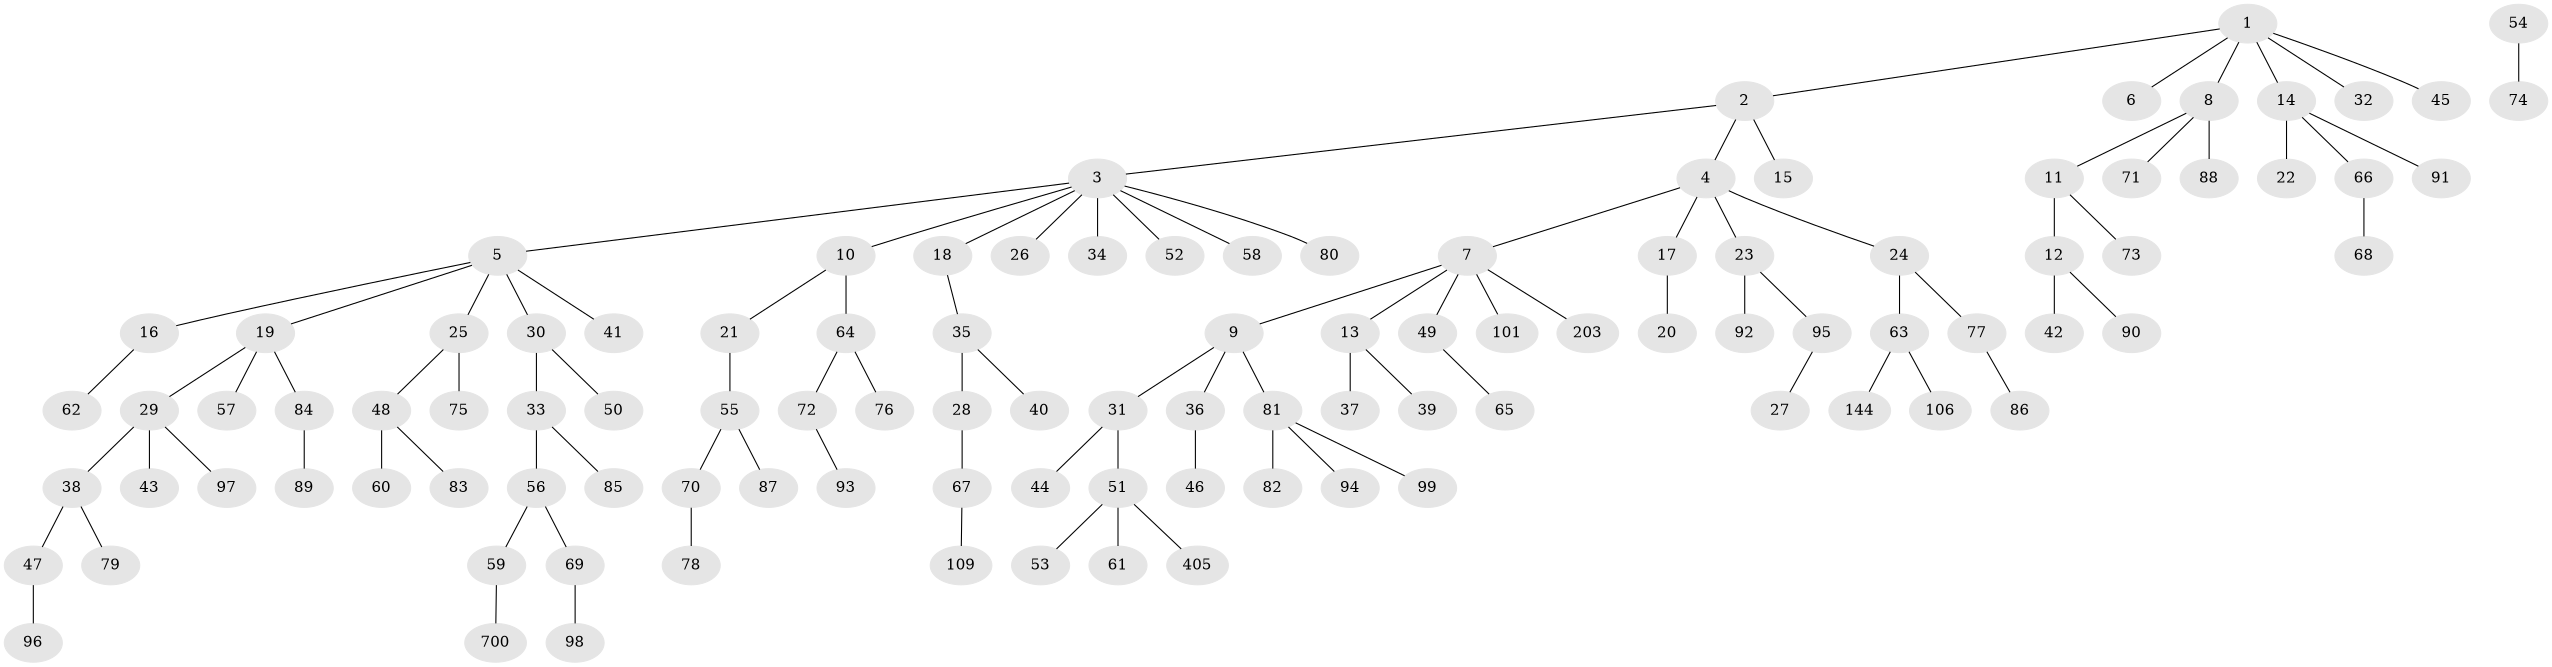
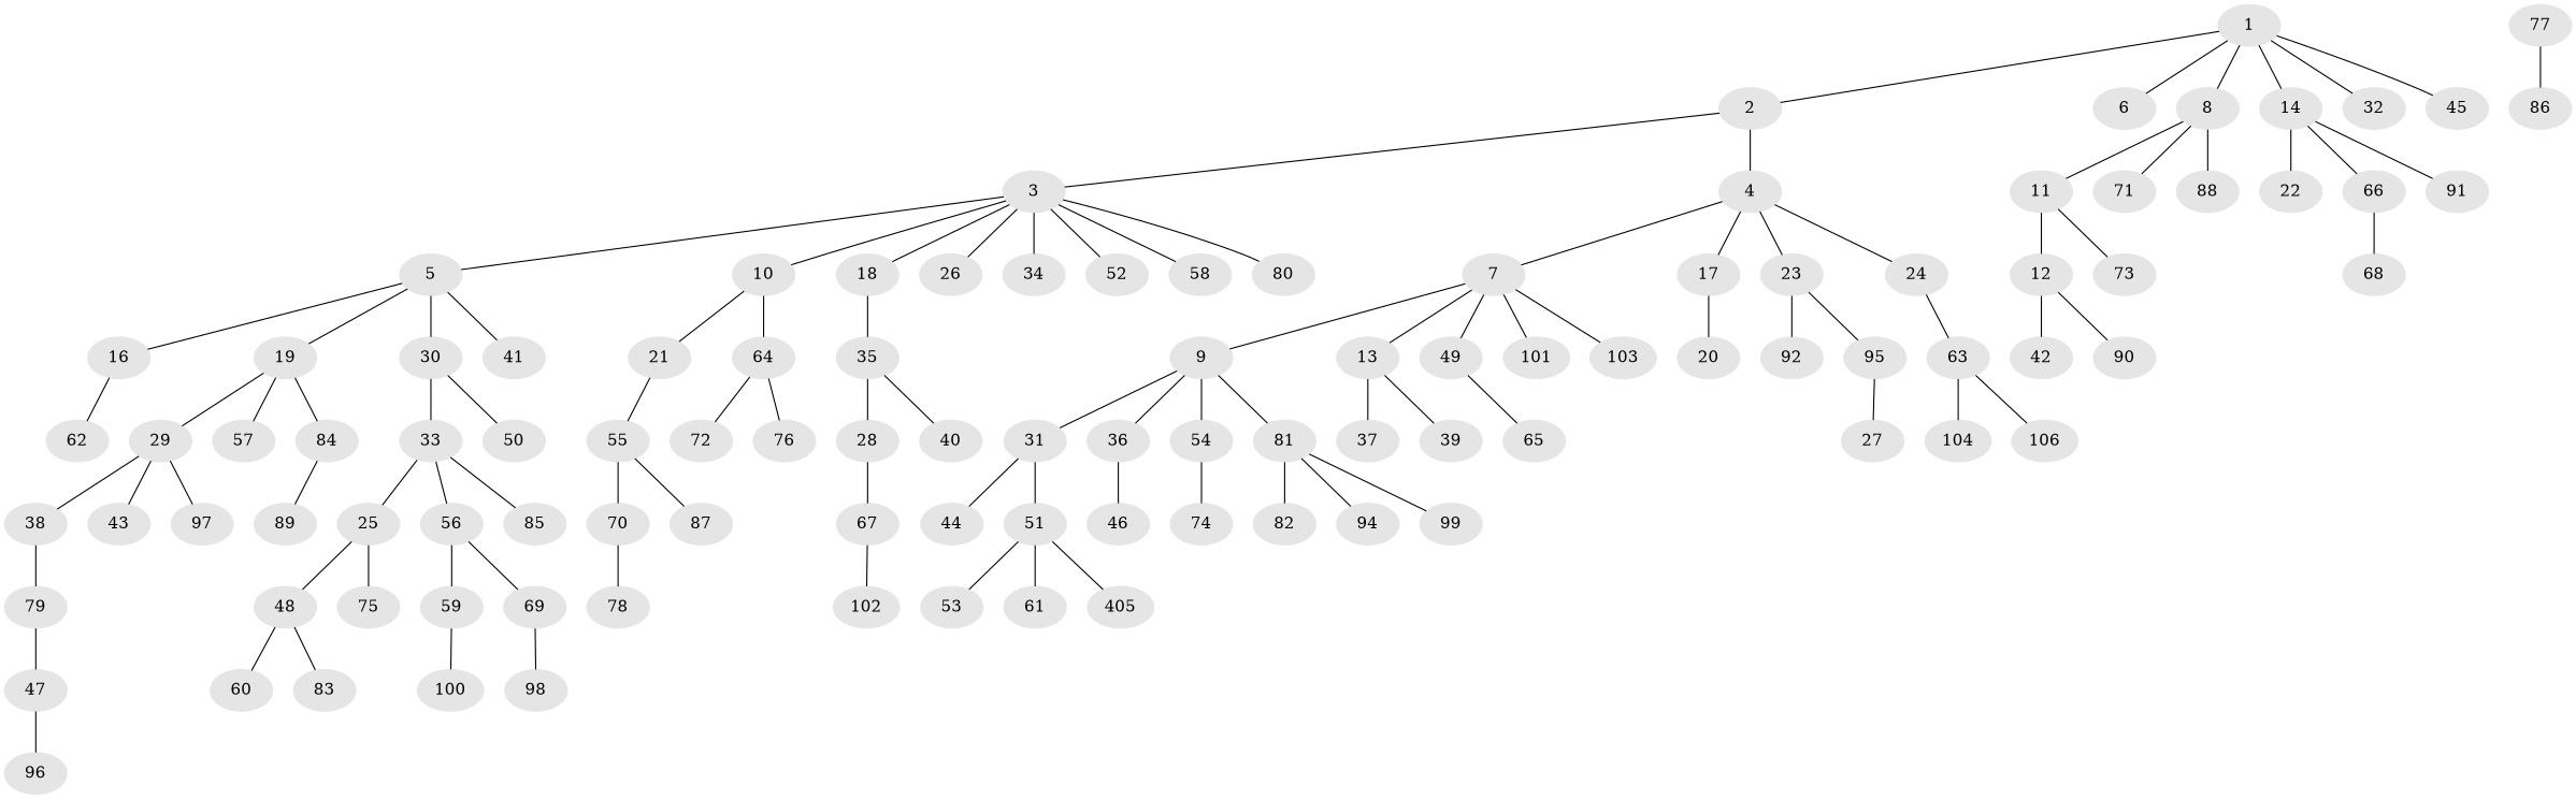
  graph {
    node [color=gray90 style=filled]
    1
    2
    6
    8
    14
    32
    45
    3
    4
-   15
    11
    71
    88
    22
    66
    91
    5
    10
    18
    26
    34
    52
    58
    80
    7
    17
    23
    24
    16
    19
    25
    30
    41
    21
    64
    35
    9
    13
    49
    101
-   103 [label=203]
+   103
    20
    92
    95
    63
    77
    62
    29
    57
    84
    48
    75
    33
    50
    31
    36
    54
    81
    37
    39
    65
    12
    73
    44
    51
    46
    74
    82
    94
    99
    55
    72
    76
    42
    90
    68
    28
    67
    40
    38
    43
    97
    89
    70
    87
    27
-   104 [label=144]
+   104
    106
    86
    60
    83
-   102 [label=109]
+   102
    47
    79
    56
    85
    53
    61
    n99 [label=405]
    59
    69
    96
    78
-   100 [label=700]
+   100
    98
-   93
    1 -- 2
    1 -- 6
    1 -- 8
    1 -- 14
    1 -- 32
    1 -- 45
    2 -- 3
    2 -- 4
-   2 -- 15
    8 -- 11
    8 -- 71
    8 -- 88
    14 -- 22
    14 -- 66
    14 -- 91
    3 -- 5
    3 -- 10
    3 -- 18
    3 -- 26
    3 -- 34
    3 -- 52
    3 -- 58
    3 -- 80
    4 -- 7
    4 -- 17
    4 -- 23
    4 -- 24
    11 -- 12
    11 -- 73
    66 -- 68
    5 -- 16
    5 -- 19
-   5 -- 25
+   33 -- 25
    5 -- 30
    5 -- 41
    10 -- 21
    10 -- 64
    18 -- 35
    7 -- 9
    7 -- 13
    7 -- 49
    7 -- 101
    7 -- 103
    17 -- 20
    23 -- 92
    23 -- 95
    24 -- 63
-   24 -- 77
    16 -- 62
    19 -- 29
    19 -- 57
    19 -- 84
    25 -- 48
    25 -- 75
    30 -- 33
    30 -- 50
    21 -- 55
    64 -- 72
    64 -- 76
    35 -- 28
    35 -- 40
    9 -- 31
    9 -- 36
+   9 -- 54
    9 -- 81
    13 -- 37
    13 -- 39
    49 -- 65
    95 -- 27
    63 -- 104
    63 -- 106
    77 -- 86
    29 -- 38
    29 -- 43
    29 -- 97
    84 -- 89
    48 -- 60
    48 -- 83
    33 -- 56
    33 -- 85
    31 -- 44
    31 -- 51
    36 -- 46
    54 -- 74
    81 -- 82
    81 -- 94
    81 -- 99
    12 -- 42
    12 -- 90
    51 -- 53
    51 -- 61
    51 -- n99
    55 -- 70
    55 -- 87
-   72 -- 93
    28 -- 67
    67 -- 102
-   38 -- 47
+   79 -- 47
    38 -- 79
    70 -- 78
    47 -- 96
    56 -- 59
    56 -- 69
    59 -- 100
    69 -- 98
  }
